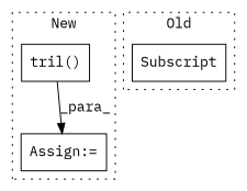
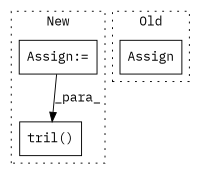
  digraph {
    fontname="IBM Plex Mono"
    node [shape=box fontname="IBM Plex Mono"]
    n1 [a=75 l="11,1" label="tril()" s="3300,3331"]
    n2 [a=68 l=3 label="Assign:=" s=3297]
-   n3 [a=63 l="24,0" label=Subscript s="2214,0"]
+   n3 [a=63 l="24,0" label=Assign s="2214,0"]
    subgraph cluster_1 {
      label=New
      style=dotted
      n1
      n2
    }
    subgraph cluster_2 {
      label=Old
      style=dotted
      n3
    }
-   n1 -> n2 [label=_para_ fontname="IBM Plex Mono"]
+   n2 -> n1 [label=_para_ fontname="IBM Plex Mono"]
  }
